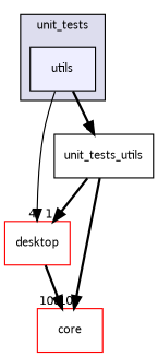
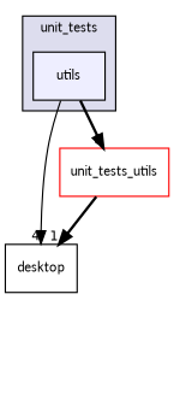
  digraph {
    compound=true
    fontname=Lato
    node [fillcolor=white fontname=Lato fontsize=10 shape=box style=filled]
    edge [fontname=Lato labeldistance=1.5 labelfontname=Helvetica labelfontsize=10 style=bold]
    n1 [fillcolor="#eeeeff" label=utils pencolor=black]
-   n2 [label=unit_tests_utils fillcolor="" style=""]
-   n3 [color=red label=desktop]
-   n4 [color=red label=core]
+   n2 [label=unit_tests_utils color=red fillcolor="" style=""]
+   n3 [color=black label=desktop]
    subgraph cluster_1 {
      bgcolor="#ddddee"
      fontsize=10
      label=unit_tests
      pencolor=black
      n1
    }
    n1 -> n2 [headlabel=8]
    n1 -> n3 [headlabel=4 style=solid]
    n2 -> n3 [headlabel=1]
-   n2 -> n4 [headlabel=10]
-   n3 -> n4 [headlabel=108]
  }
